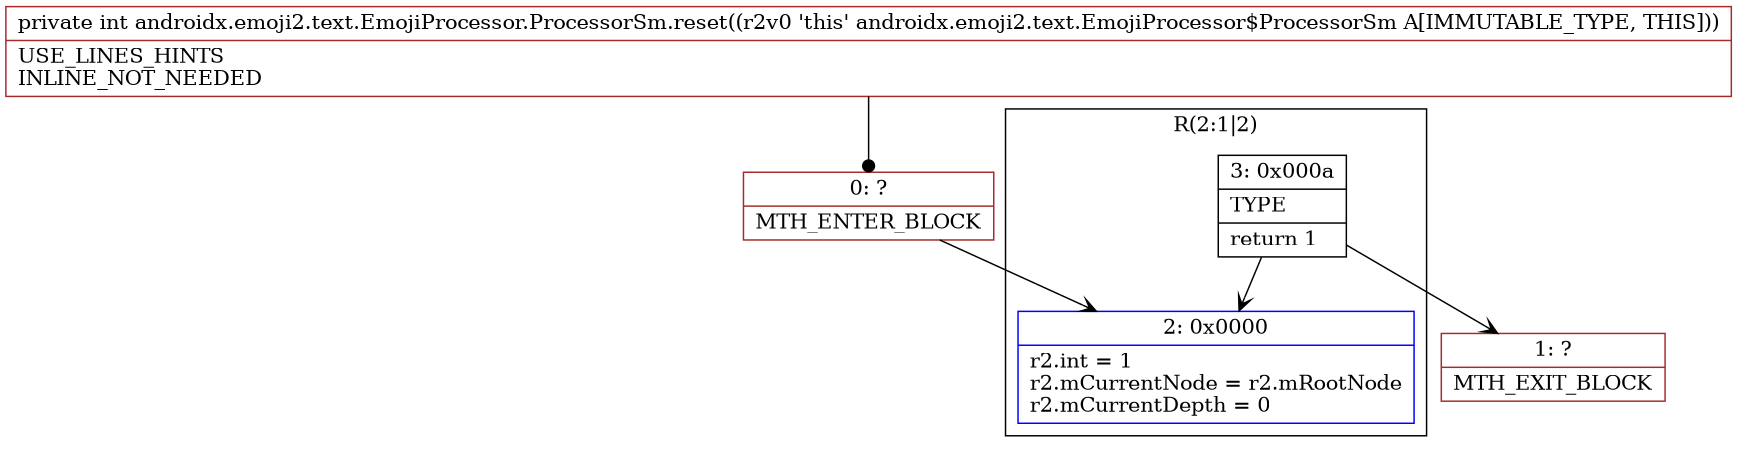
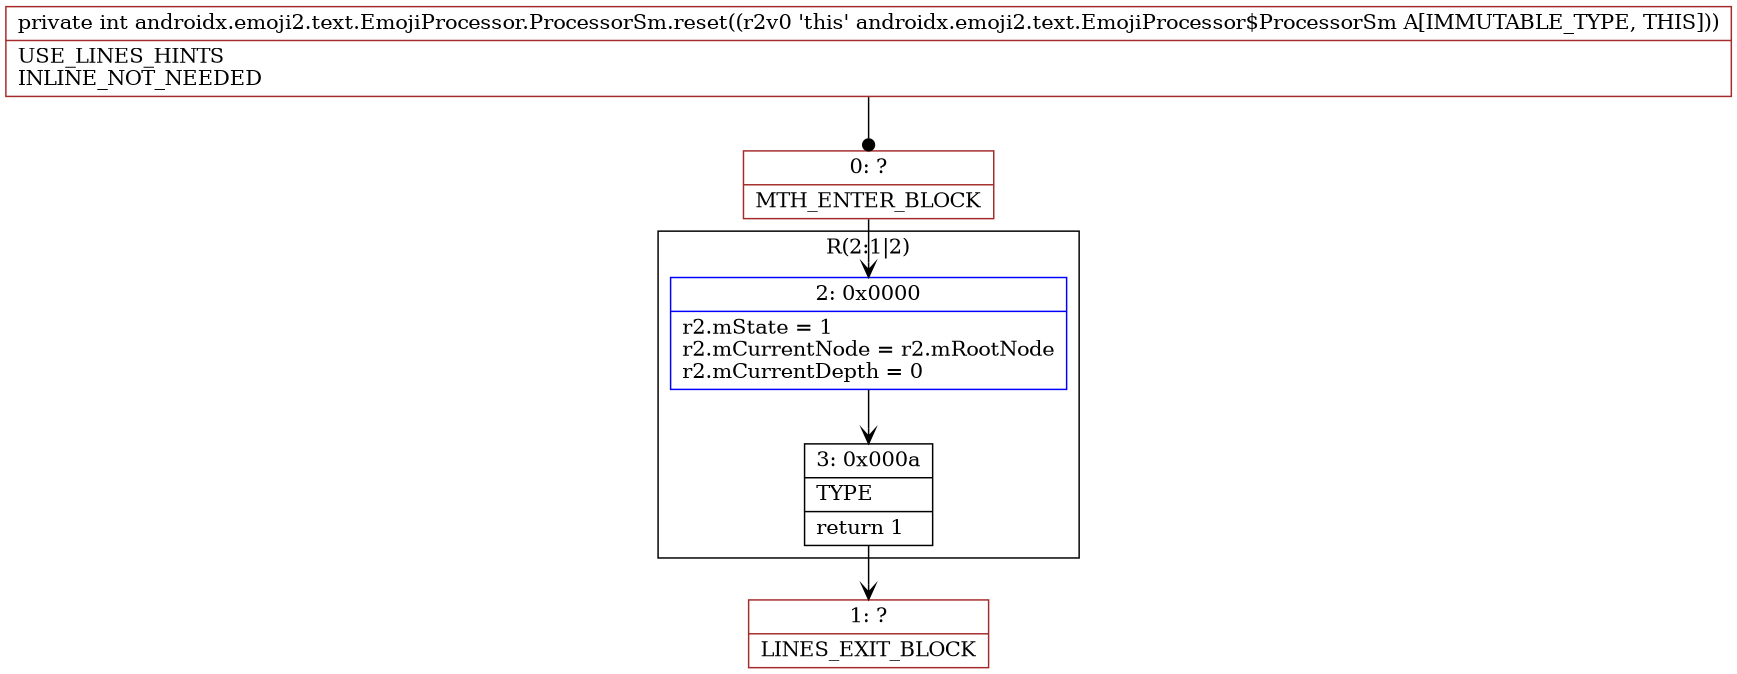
  digraph {
    node [color=brown shape=record]
    edge [arrowhead=vee]
-   n1 [color=blue label="{2\:\ 0x0000|r2.int = 1\lr2.mCurrentNode = r2.mRootNode\lr2.mCurrentDepth = 0\l}"]
+   n1 [color=blue label="{2\:\ 0x0000|r2.mState = 1\lr2.mCurrentNode = r2.mRootNode\lr2.mCurrentDepth = 0\l}"]
    n2 [color=black label="{3\:\ 0x000a|TYPE\l|return 1\l}"]
-   n3 [label="{1\:\ ?|MTH_EXIT_BLOCK\l}"]
+   n3 [label="{1\:\ ?|LINES_EXIT_BLOCK\l}"]
    n4 [label="{0\:\ ?|MTH_ENTER_BLOCK\l}"]
    n5 [label="{private int androidx.emoji2.text.EmojiProcessor.ProcessorSm.reset((r2v0 'this' androidx.emoji2.text.EmojiProcessor$ProcessorSm A[IMMUTABLE_TYPE, THIS]))  | USE_LINES_HINTS\lINLINE_NOT_NEEDED\l}"]
    subgraph cluster_1 {
      label="R(2:1|2)"
      n1
      n2
    }
-   n2 -> n1
+   n1 -> n2
    n2 -> n3
    n4 -> n1
    n5 -> n4 [arrowhead=dot]
  }
